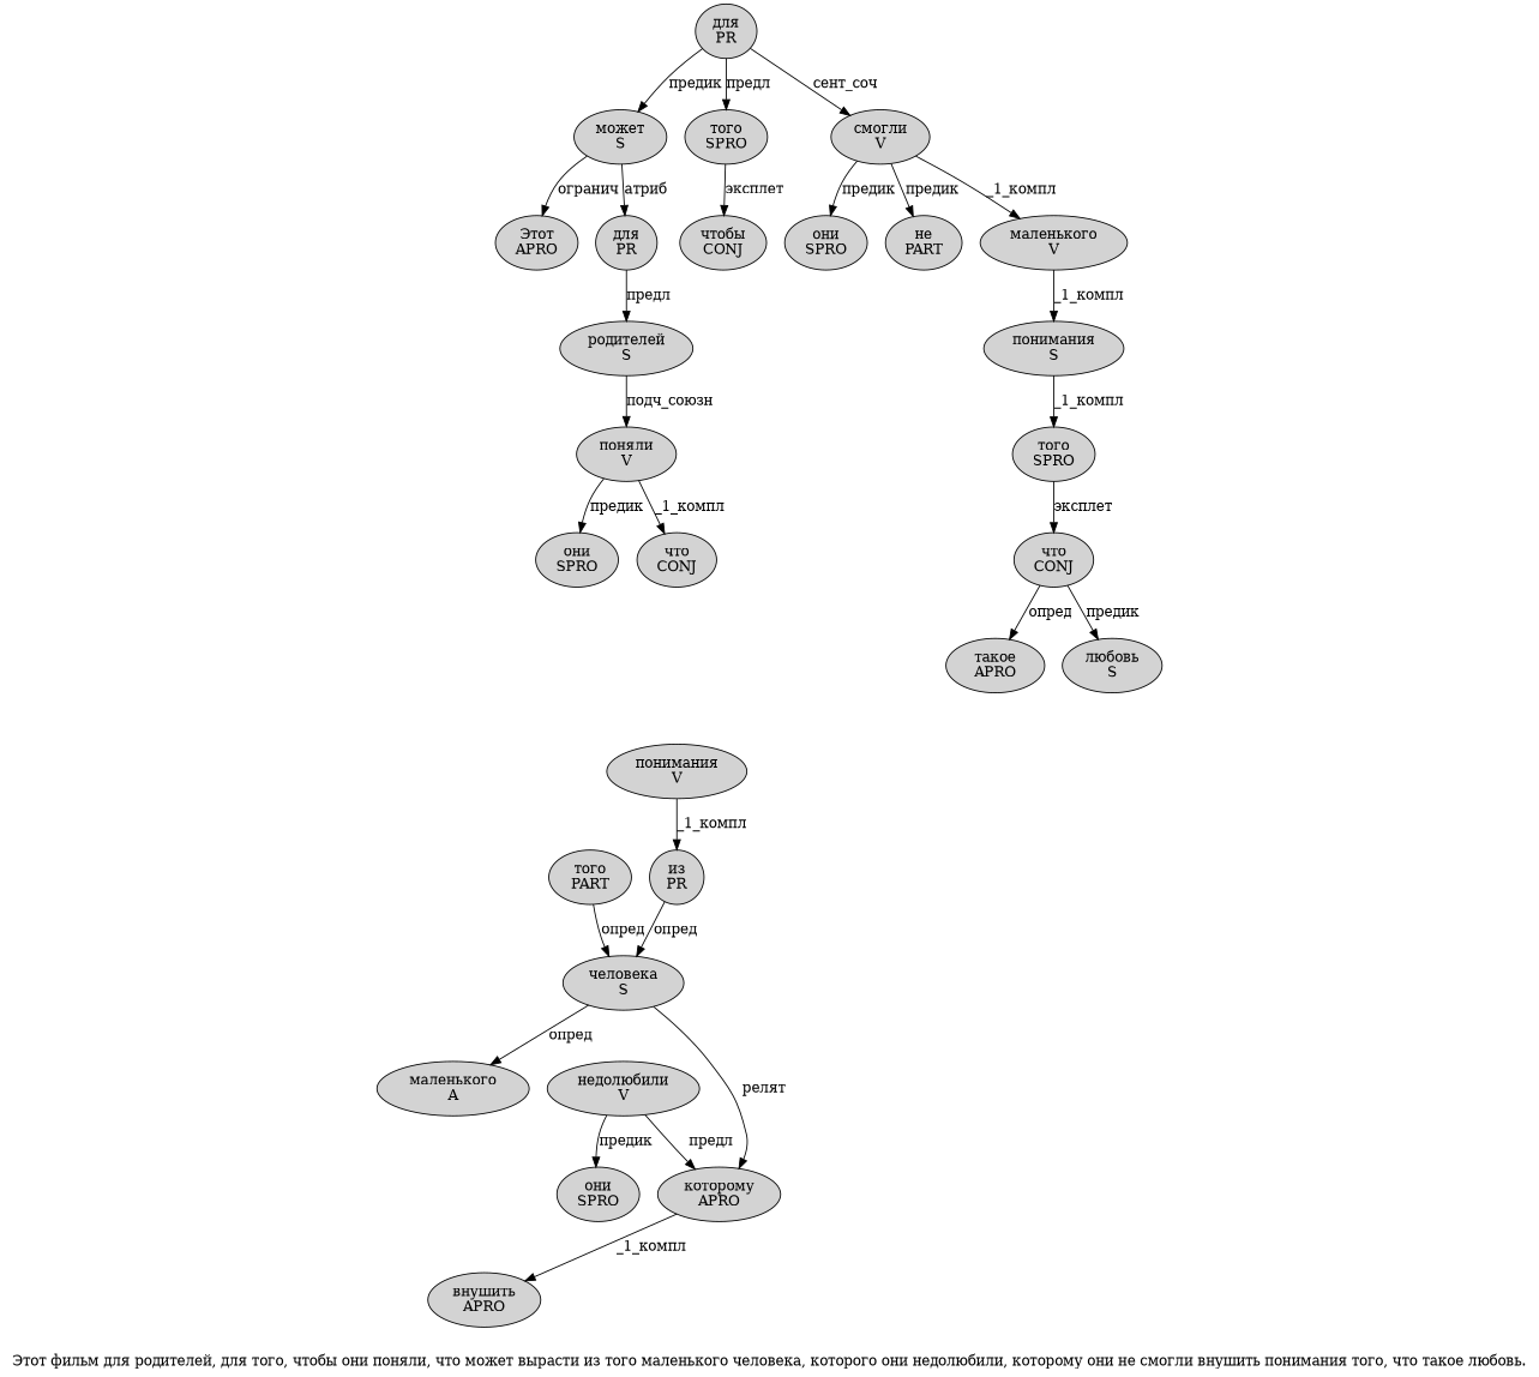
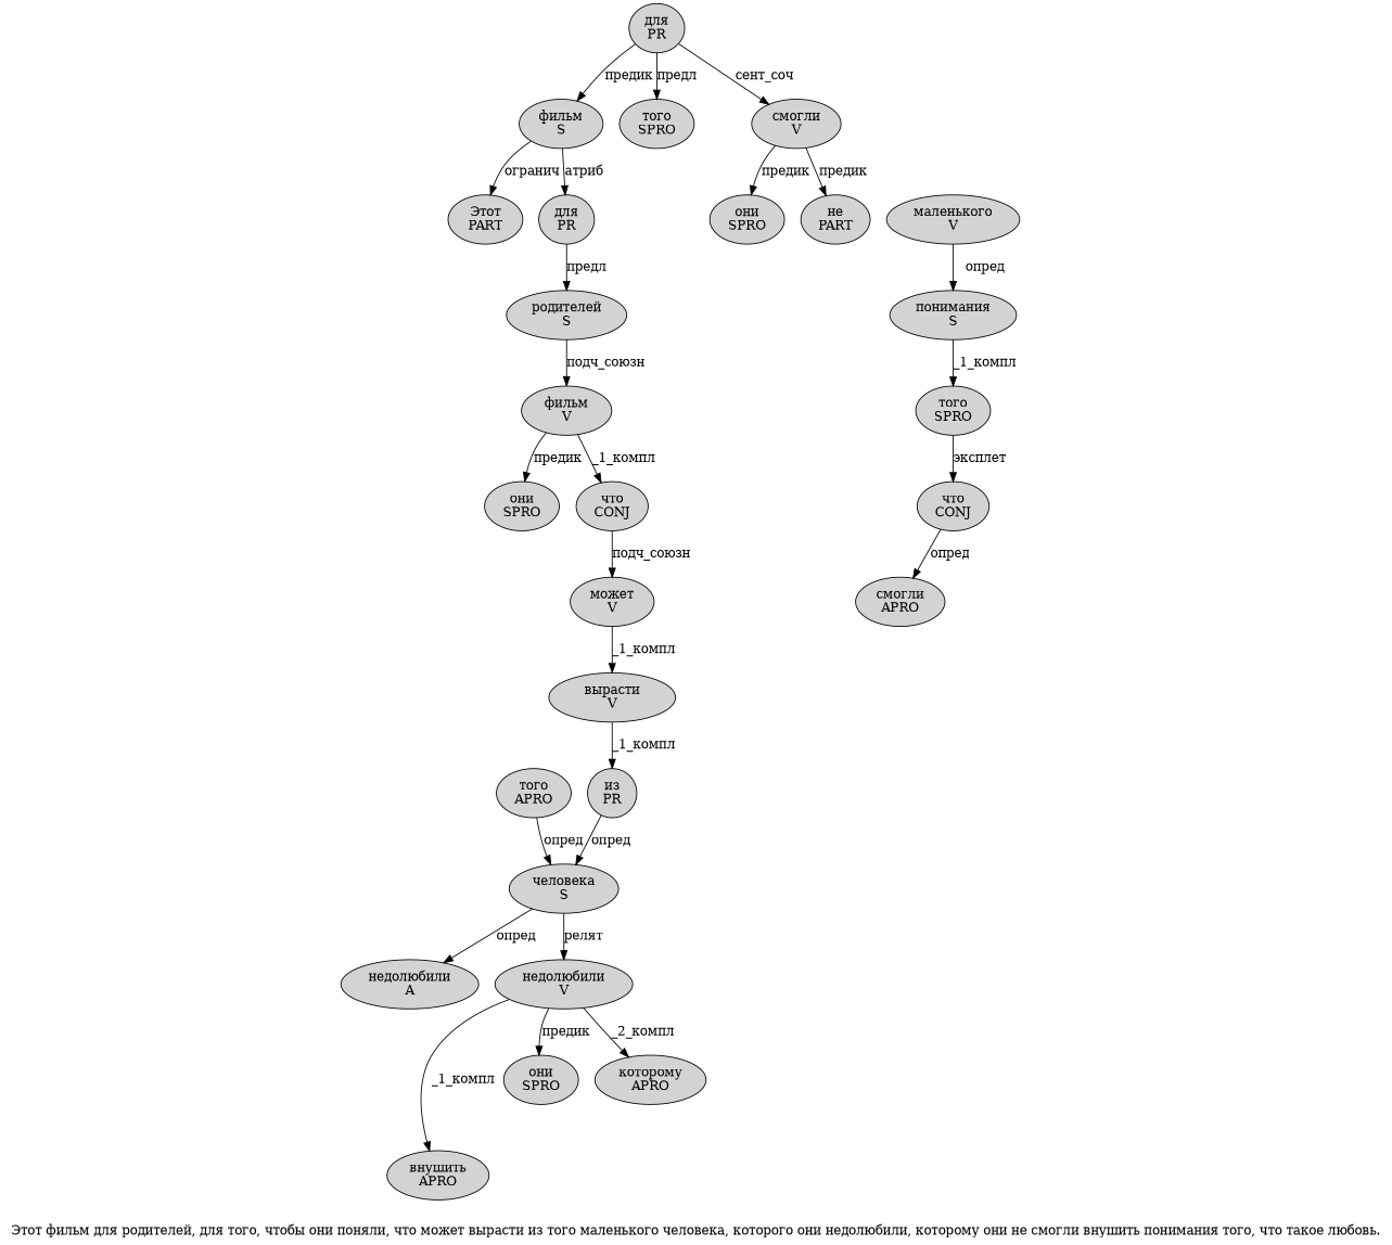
  digraph {
    label="Этот фильм для родителей, для того, чтобы они поняли, что может вырасти из того маленького человека, которого они недолюбили, которому они не смогли внушить понимания того, что такое любовь."
    node [fillcolor=lightgray penwidth=1 shape=ellipse style=filled]
-   n1 [label="Этот\nAPRO"]
-   n2 [label="может\nS"]
+   n1 [label="Этот\nPART"]
+   n2 [label="фильм\nS"]
    n3 [label="для\nPR"]
    n4 [label="родителей\nS"]
-   n5 [label="поняли\nV"]
+   n5 [label="фильм\nV"]
    n6 [label="для\nPR"]
    n7 [label="того\nSPRO"]
    n8 [label="смогли\nV"]
-   n9 [label="чтобы\nCONJ"]
    n10 [label="они\nSPRO"]
    n11 [label="не\nPART"]
    n12 [label="маленького\nV"]
    n13 [label="они\nSPRO"]
    n14 [label="что\nCONJ"]
-   n16 [label="понимания\nV"]
+   n15 [label="может\nV"]
+   n16 [label="вырасти\nV"]
    n17 [label="из\nPR"]
    n18 [label="человека\nS"]
-   n19 [label="маленького\nA"]
+   n19 [label="недолюбили\nA"]
    n20 [label="недолюбили\nV"]
-   n21 [label="того\nPART"]
+   n21 [label="того\nAPRO"]
    n22 [label="внушить\nAPRO"]
    n23 [label="они\nSPRO"]
    n24 [label="которому\nAPRO"]
    n25 [label="понимания\nS"]
    n26 [label="того\nSPRO"]
    n27 [label="что\nCONJ"]
-   n28 [label="такое\nAPRO"]
-   n29 [label="любовь\nS"]
+   n28 [label="смогли\nAPRO"]
    n2 -> n1 [label="огранич"]
    n2 -> n3 [label="атриб"]
    n3 -> n4 [label="предл"]
    n4 -> n5 [label="подч_союзн"]
    n5 -> n13 [label="предик"]
    n5 -> n14 [label="_1_компл"]
    n6 -> n2 [label="предик"]
    n6 -> n7 [label="предл"]
    n6 -> n8 [label="сент_соч"]
-   n7 -> n9 [label="эксплет"]
    n8 -> n10 [label="предик"]
    n8 -> n11 [label="предик"]
-   n8 -> n12 [label="_1_компл"]
-   n12 -> n25 [label="_1_компл"]
+   n12 -> n25 [label="опред"]
+   n14 -> n15 [label="подч_союзн"]
+   n15 -> n16 [label="_1_компл"]
    n16 -> n17 [label="_1_компл"]
    n17 -> n18 [label="опред"]
    n18 -> n19 [label="опред"]
-   n18 -> n24 [label="релят"]
-   n24 -> n22 [label="_1_компл"]
+   n18 -> n20 [label="релят"]
+   n20 -> n22 [label="_1_компл"]
    n20 -> n23 [label="предик"]
-   n20 -> n24 [label="предл"]
+   n20 -> n24 [label="_2_компл"]
    n21 -> n18 [label="опред"]
    n25 -> n26 [label="_1_компл"]
    n26 -> n27 [label="эксплет"]
    n27 -> n28 [label="опред"]
-   n27 -> n29 [label="предик"]
  }
